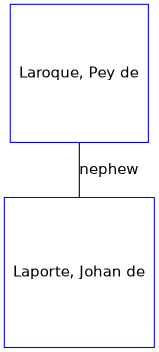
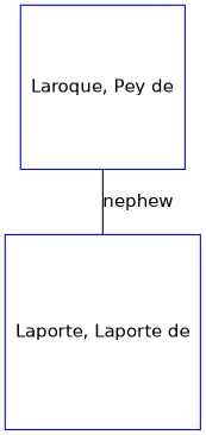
  digraph {
    fontname="DejaVu Sans"
    node [color=blue regular=1 shape=box fontname="DejaVu Sans"]
    n1 [label="Laroque, Pey de"]
-   n2 [label="Laporte, Johan de"]
+   n2 [label="Laporte, Laporte de"]
    n1 -> n2 [arrowsize=0.0 dir=none label=nephew fontname="DejaVu Sans"]
  }
